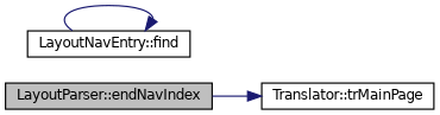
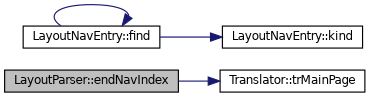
  digraph {
    rankdir=LR
    node [color=black fillcolor=white fontname=Helvetica fontsize=10 shape=record style=filled]
    edge [color=midnightblue fontname=Helvetica fontsize=10 labelfontname=Helvetica labelfontsize=10 style=solid]
    n1 [fillcolor=grey75 fontcolor=black height=0.2 label="LayoutParser::endNavIndex" width=0.4]
    n2 [height=0.2 label="Translator::trMainPage" width=0.4]
    n3 [height=0.2 label="LayoutNavEntry::find" width=0.4]
+   n4 [height=0.2 label="LayoutNavEntry::kind" width=0.4]
    n1 -> n2
    n3 -> n3
+   n3 -> n4
  }
